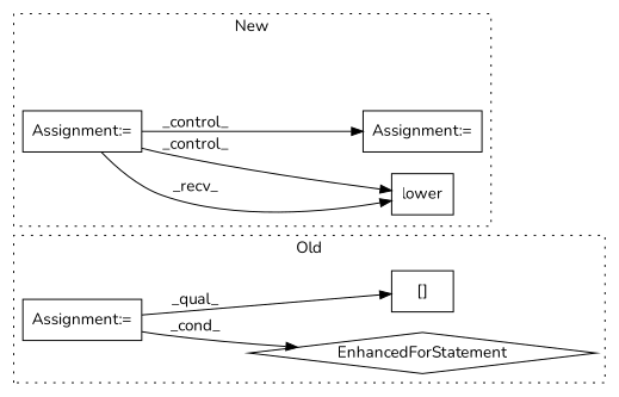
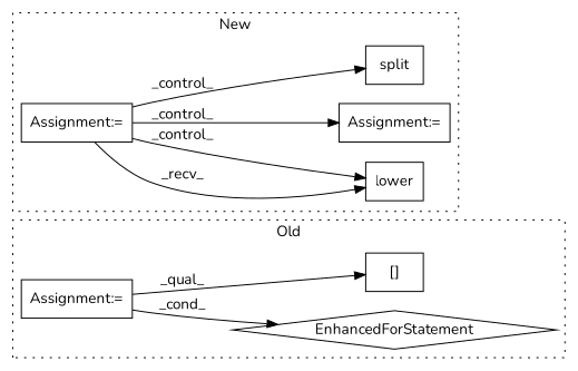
  digraph {
    fontname=Nunito
    rankdir=LR
    node [a=7 fontname=Nunito l="57,2" s="4150,4221" shape=box]
    edge [fontname=Nunito]
    n1 [a=70 label=EnhancedForStatement shape=diamond]
    n2 [label="Assignment:="]
    n3 [a=2 l="53,1" label="[]" s="4369,4423"]
    n4 [a=32 l=7 label=lower s=3987]
    n5 [label="Assignment:=" s="3818,3890"]
    n6 [l=2 label="Assignment:=" s=4062]
+   n7 [a=32 l=7 label=split s=4022]
    subgraph cluster_1 {
      label=Old
      style=dotted
      n1
      n2
      n3
    }
    subgraph cluster_2 {
      label=New
      style=dotted
      n4
      n5
      n6
+     n7
    }
    n2 -> n1 [label=_cond_]
    n2 -> n3 [label=_qual_]
    n5 -> n4 [label=_recv_]
    n5 -> n4 [label=_control_]
    n5 -> n6 [label=_control_]
+   n5 -> n7 [label=_control_]
  }
